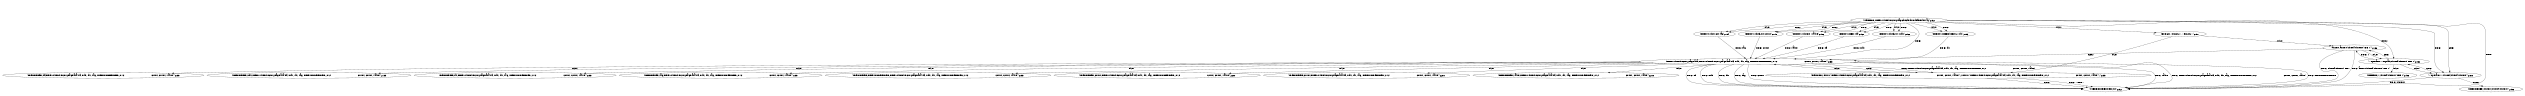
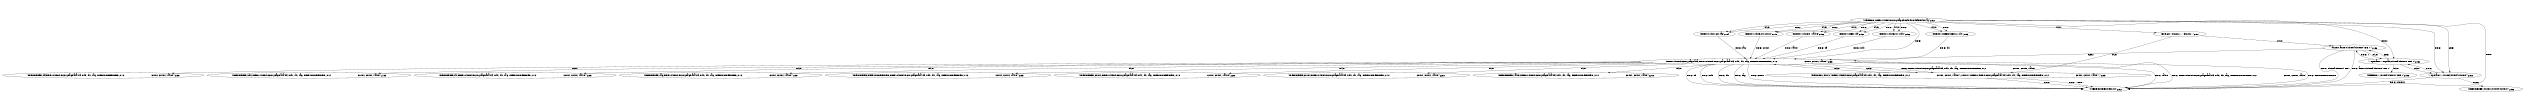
  digraph {
    n1 [label=<(METHOD,TIFFWriteDirectoryTagCheckedUndefinedArray)<SUB>2192</SUB>>]
    n2 [label=<(PARAM,TIFF *tif)<SUB>2192</SUB>>]
    n3 [label=<(PARAM,uint32_t *ndir)<SUB>2192</SUB>>]
    n4 [label=<(PARAM,TIFFDirEntry *dir)<SUB>2193</SUB>>]
    n5 [label=<(PARAM,uint16_t tag)<SUB>2194</SUB>>]
    n6 [label=<(PARAM,uint32_t count)<SUB>2175</SUB>>]
    n7 [label=<(PARAM,uint8_t *value)<SUB>2196</SUB>>]
    n8 [label=<(BLOCK,&lt;empty&gt;,&lt;empty&gt;)<SUB>2197</SUB>>]
    n9 [label=<(&lt;operator&gt;.equals,sizeof(uint8_t) == 1)<SUB>2198</SUB>>]
    n10 [label=<(&lt;operator&gt;.sizeOf,sizeof(uint8_t))<SUB>2188</SUB>>]
    n11 [label=<(TIFFWriteDirectoryTagData,TIFFWriteDirectoryTagData(tif, ndir, dir, tag, TIFF_UNDEFINED,\012                                      count, count, value))<SUB>2199</SUB>>]
    n12 [label=<(METHOD_RETURN,int)<SUB>2192</SUB>>]
    n13 [label=<(assert,assert(sizeof(uint8_t) == 1))<SUB>2198</SUB>>]
    n14 [label=<(RETURN,return (TIFFWriteDirectoryTagData(tif, ndir, dir, tag, TIFF_UNDEFINED,\012                                      count, count, value));,return (TIFFWriteDirectoryTagData(tif, ndir, dir, tag, TIFF_UNDEFINED,\012                                      count, count, value));)<SUB>2199</SUB>>]
    n15 [label=<(LITERAL,1,sizeof(uint8_t) == 1)<SUB>2198</SUB>>]
    n16 [label=<(IDENTIFIER,uint8_t,sizeof(uint8_t))<SUB>2198</SUB>>]
    n17 [label=<(IDENTIFIER,tif,TIFFWriteDirectoryTagData(tif, ndir, dir, tag, TIFF_UNDEFINED,\012                                      count, count, value))<SUB>2199</SUB>>]
    n18 [label=<(IDENTIFIER,ndir,TIFFWriteDirectoryTagData(tif, ndir, dir, tag, TIFF_UNDEFINED,\012                                      count, count, value))<SUB>2199</SUB>>]
    n19 [label=<(IDENTIFIER,dir,TIFFWriteDirectoryTagData(tif, ndir, dir, tag, TIFF_UNDEFINED,\012                                      count, count, value))<SUB>2199</SUB>>]
    n20 [label=<(IDENTIFIER,tag,TIFFWriteDirectoryTagData(tif, ndir, dir, tag, TIFF_UNDEFINED,\012                                      count, count, value))<SUB>2199</SUB>>]
    n21 [label=<(IDENTIFIER,TIFF_UNDEFINED,TIFFWriteDirectoryTagData(tif, ndir, dir, tag, TIFF_UNDEFINED,\012                                      count, count, value))<SUB>2199</SUB>>]
    n22 [label=<(IDENTIFIER,count,TIFFWriteDirectoryTagData(tif, ndir, dir, tag, TIFF_UNDEFINED,\012                                      count, count, value))<SUB>2200</SUB>>]
    n23 [label=<(IDENTIFIER,count,TIFFWriteDirectoryTagData(tif, ndir, dir, tag, TIFF_UNDEFINED,\012                                      count, count, value))<SUB>2200</SUB>>]
    n24 [label=<(IDENTIFIER,value,TIFFWriteDirectoryTagData(tif, ndir, dir, tag, TIFF_UNDEFINED,\012                                      count, count, value))<SUB>2200</SUB>>]
    n1 -> n2 [label="AST: "]
    n1 -> n2 [label="DDG: "]
    n1 -> n3 [label="AST: "]
    n1 -> n3 [label="DDG: "]
    n1 -> n4 [label="AST: "]
    n1 -> n4 [label="DDG: "]
    n1 -> n5 [label="AST: "]
    n1 -> n5 [label="DDG: "]
    n1 -> n6 [label="AST: "]
    n1 -> n6 [label="DDG: "]
    n1 -> n7 [label="AST: "]
    n1 -> n7 [label="DDG: "]
    n1 -> n8 [label="AST: "]
    n1 -> n9 [label="DDG: "]
    n1 -> n10 [label="CFG: "]
    n1 -> n10 [label="DDG: "]
    n1 -> n11 [label="DDG: "]
    n1 -> n12 [label="TIFF: "]
    n2 -> n11 [label="DDG: tif"]
    n3 -> n11 [label="DDG: ndir"]
    n4 -> n11 [label="DDG: dir"]
    n5 -> n11 [label="DDG: tag"]
    n6 -> n11 [label="DDG: count"]
    n7 -> n11 [label="DDG: value"]
    n8 -> n13 [label="AST: "]
    n8 -> n14 [label="AST: "]
    n9 -> n10 [label="AST: "]
    n9 -> n13 [label="CFG: "]
    n9 -> n13 [label="DDG: 1"]
    n9 -> n15 [label="AST: "]
-   n10 -> n9 [label="CFG: "]
+   n10 -> n9 [label="DDG: "]
    n10 -> n12 [label="DDG: uint8_t"]
    n10 -> n16 [label="TIFF: "]
    n11 -> n12 [label="DDG: tif"]
    n11 -> n12 [label="DDG: ndir"]
    n11 -> n12 [label="DDG: dir"]
    n11 -> n12 [label="DDG: tag"]
    n11 -> n12 [label="DDG: count"]
    n11 -> n12 [label="DDG: value"]
    n11 -> n12 [label="DDG: TIFFWriteDirectoryTagData(tif, ndir, dir, tag, TIFF_UNDEFINED,\012                                      count, count, value)"]
    n11 -> n12 [label="DDG: TIFF_UNDEFINED"]
    n11 -> n14 [label="CFG: "]
    n11 -> n14 [label="DDG: TIFFWriteDirectoryTagData(tif, ndir, dir, tag, TIFF_UNDEFINED,\012                                      count, count, value)"]
    n11 -> n17 [label="AST: "]
    n11 -> n18 [label="AST: "]
    n11 -> n19 [label="AST: "]
    n11 -> n20 [label="AST: "]
    n11 -> n21 [label="AST: "]
    n11 -> n22 [label="AST: "]
    n11 -> n23 [label="AST: "]
    n11 -> n24 [label="AST: "]
    n13 -> n9 [label="AST: "]
    n13 -> n11 [label="CFG: "]
    n13 -> n12 [label="DDG: sizeof(uint8_t) == 1"]
    n13 -> n12 [label="DDG: assert(sizeof(uint8_t) == 1)"]
    n14 -> n11 [label="AST: "]
    n14 -> n12 [label="CFG: "]
    n14 -> n12 [label="DDG: &lt;RET&gt;"]
  }
